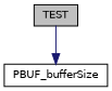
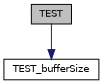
  digraph {
    rankdir=TB
    node [color=black fontname=Helvetica fontsize=10 shape=record style=filled]
    n1 [fillcolor=grey75 fontcolor=black height=0.2 label=TEST width=0.4]
-   n2 [fillcolor=white height=0.2 label=PBUF_bufferSize width=0.4]
+   n2 [fillcolor=white height=0.2 label=TEST_bufferSize width=0.4]
    n1 -> n2 [color=midnightblue fontname=Helvetica fontsize=10 labelfontname=Helvetica labelfontsize=10 style=solid]
  }
